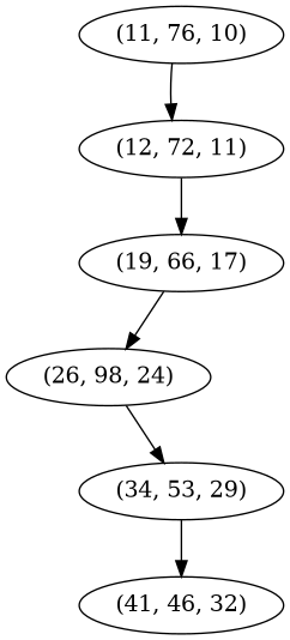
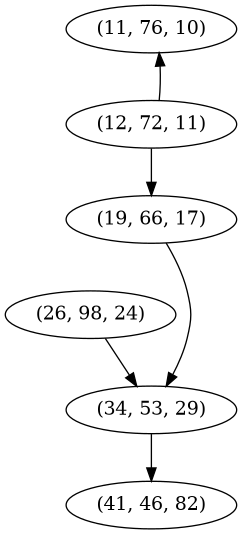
  digraph {
    fontname="DejaVu Serif"
    node [fontname="DejaVu Serif"]
    edge [fontname="DejaVu Serif"]
    "(11, 76, 10)"
    "(12, 72, 11)"
    "(19, 66, 17)"
    n4 [label="(26, 98, 24)"]
    "(34, 53, 29)"
-   "(41, 46, 32)"
-   "(11, 76, 10)" -> "(12, 72, 11)"
+   "(41, 46, 32)" [label="(41, 46, 82)"]
+   "(12, 72, 11)" -> "(11, 76, 10)"
    "(12, 72, 11)" -> "(19, 66, 17)"
-   "(19, 66, 17)" -> n4
+   "(19, 66, 17)" -> "(34, 53, 29)"
    n4 -> "(34, 53, 29)"
    "(34, 53, 29)" -> "(41, 46, 32)"
  }
